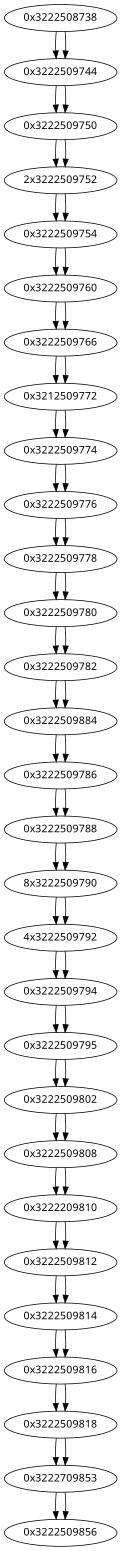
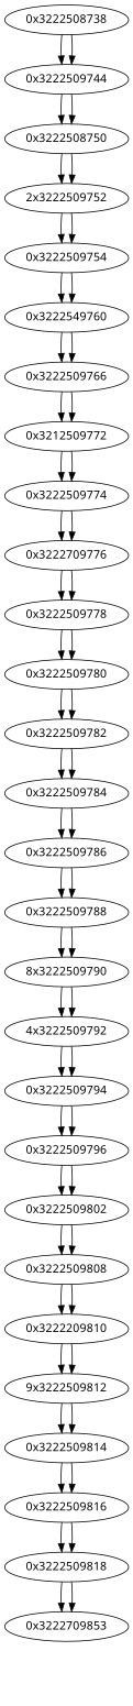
  digraph {
    fontname="Noto Sans"
    node [fontname="Noto Sans"]
    edge [fontname="Noto Sans"]
    n1 [label="0x3222508738"]
    n2 [label="0x3222509744"]
-   n3 [label="0x3222509750"]
+   n3 [label="0x3222508750"]
    n4 [label="2x3222509752"]
    n5 [label="0x3222509754"]
-   n6 [label="0x3222509760"]
+   n6 [label="0x3222549760"]
    n7 [label="0x3222509766"]
    n8 [label="0x3212509772"]
    n9 [label="0x3222509774"]
-   n10 [label="0x3222509776"]
+   n10 [label="0x3222709776"]
    n11 [label="0x3222509778"]
    n12 [label="0x3222509780"]
    n13 [label="0x3222509782"]
-   n14 [label="0x3222509884"]
+   n14 [label="0x3222509784"]
    n15 [label="0x3222509786"]
    n16 [label="0x3222509788"]
    n17 [label="8x3222509790"]
    n18 [label="4x3222509792"]
    n19 [label="0x3222509794"]
-   n20 [label="0x3222509795"]
+   n20 [label="0x3222509796"]
    n21 [label="0x3222509802"]
    n22 [label="0x3222509808"]
    n23 [label="0x3222209810"]
-   n24 [label="0x3222509812"]
+   n24 [label="9x3222509812"]
    n25 [label="0x3222509814"]
    n26 [label="0x3222509816"]
    n27 [label="0x3222509818"]
    n28 [label="0x3222709853"]
-   n29 [label="0x3222509856"]
    n1 -> n2
    n1 -> n2
    n2 -> n3
    n2 -> n3
    n3 -> n4
    n3 -> n4
    n4 -> n5
    n4 -> n5
    n5 -> n6
    n5 -> n6
    n6 -> n7
    n6 -> n7
    n7 -> n8
    n7 -> n8
    n8 -> n9
    n8 -> n9
    n9 -> n10
    n9 -> n10
    n10 -> n11
    n10 -> n11
    n11 -> n12
    n11 -> n12
    n12 -> n13
    n12 -> n13
    n13 -> n14
    n13 -> n14
    n14 -> n15
    n14 -> n15
    n15 -> n16
    n15 -> n16
    n16 -> n17
    n16 -> n17
    n17 -> n18
    n17 -> n18
    n18 -> n19
    n18 -> n19
    n19 -> n20
    n19 -> n20
    n20 -> n21
    n20 -> n21
    n21 -> n22
    n21 -> n22
    n22 -> n23
    n22 -> n23
    n23 -> n24
    n23 -> n24
    n24 -> n25
    n24 -> n25
    n25 -> n26
    n25 -> n26
    n26 -> n27
    n26 -> n27
    n27 -> n28
    n27 -> n28
-   n28 -> n29
-   n28 -> n29
  }
